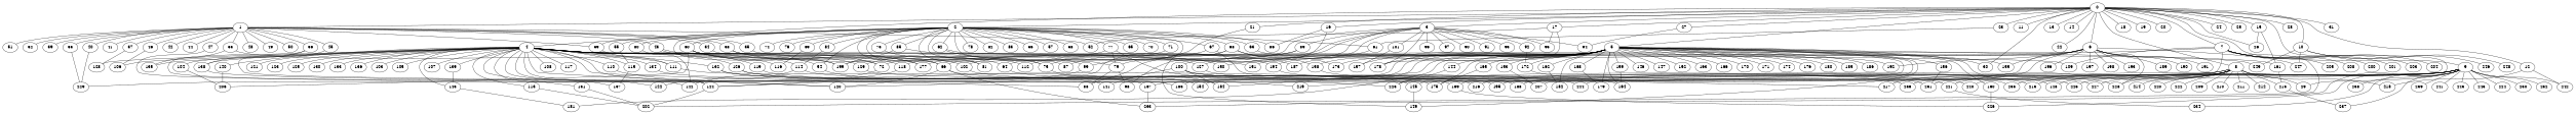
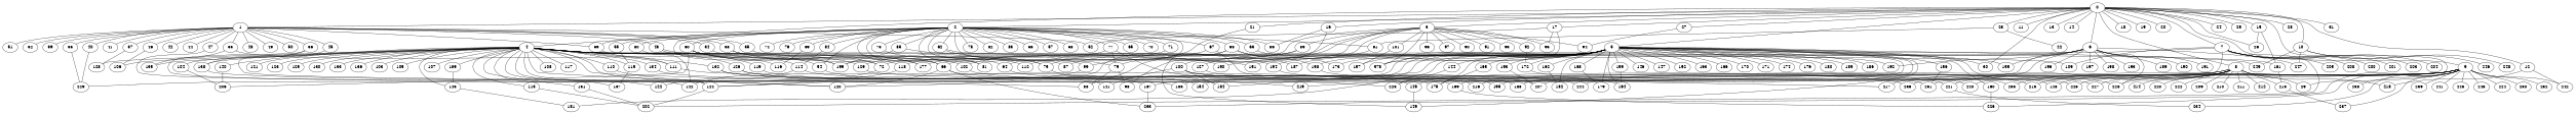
  graph {
    0
    1
    2
    3
    4
    5
    6
    7
    8
    9
    10
    11
    12
    13
    14
    15
    16
    17
    18
    19
    20
    21
    22
    23
    24
    25
    26
    27
    28
    29
    30
    31
    32
    33
    34
    35
    36
    37
    38
    39
    40
    41
    42
    43
    44
    45
    46
    47
    48
    49
    50
    51
    52
    53
    59
    54
    55
    56
    57
    58
    60
    61
    62
    63
    64
    65
    66
    67
    68
    69
    70
    71
    72
    73
    74
    75
    76
    77
    78
    79
    80
    81
    82
    83
    84
    85
    86
    87
    96
    98
    99
    100
    101
    97
    88
    89
    90
    91
    92
    93
    94
    95
-   178
+   178 [label=578]
    128
    130
    131
    132
    133
    134
    129
    136
    137
    138
    139
    140
    141
    142
    143
    135
    102
    103
    104
    105
    106
    107
    108
    109
    110
    111
    112
    113
    114
    115
    116
    117
    118
    119
    120
    121
    122
    123
    124
    125
    126
    127
    199
    150
    144
    145
    146
    147
    148
    149
    151
    152
    153
    154
    155
    156
    157
    158
    159
    160
    161
    162
    163
    164
    165
    166
    167
    168
    169
    170
    171
    172
    173
    174
    175
    176
    177
    179
    180
    181
    182
    183
    184
    185
    186
    187
    192
    194
    195
    196
    197
    198
    193
    188
    189
    190
    191
    247
    228
    200
    201
    202
    203
    204
    205
    207
    208
    209
    210
    211
    212
    213
    214
    215
    216
    217
    218
    219
    220
    221
    222
    223
    224
    225
    226
    227
    229
    230
    231
    232
    233
    234
    235
    236
    237
    238
    239
    240
    241
    242
    243
    244
    245
    248
    249
    246
    206
    0 -- 1
    0 -- 2
    0 -- 3
    0 -- 4
    0 -- 5
    0 -- 6
    0 -- 7
    0 -- 8
    0 -- 9
    0 -- 10
    0 -- 11
    0 -- 12
    0 -- 13
    0 -- 14
    0 -- 15
    0 -- 16
    0 -- 17
    0 -- 18
    0 -- 19
    0 -- 20
    0 -- 21
-   0 -- 22
+   23 -- 22
    0 -- 23
    0 -- 24
    0 -- 25
    0 -- 26
    0 -- 27
    0 -- 28
    0 -- 29
    0 -- 30
    0 -- 31
    1 -- 32
    1 -- 33
    1 -- 34
    1 -- 35
    1 -- 36
    1 -- 37
    1 -- 38
    1 -- 39
    1 -- 40
    1 -- 41
    1 -- 42
    1 -- 43
    1 -- 44
    1 -- 45
    1 -- 46
    1 -- 47
    1 -- 48
    1 -- 49
    1 -- 50
    1 -- 51
    1 -- 52
    1 -- 53
    1 -- 59
    2 -- 59
    2 -- 54
    2 -- 55
    2 -- 56
    2 -- 57
    2 -- 58
    2 -- 60
    2 -- 61
    2 -- 62
    2 -- 63
    2 -- 64
    2 -- 65
    2 -- 66
    2 -- 67
    2 -- 68
    2 -- 69
    2 -- 70
    2 -- 71
    2 -- 72
    2 -- 73
    2 -- 74
    2 -- 75
    2 -- 76
    2 -- 77
    2 -- 78
    2 -- 79
    2 -- 80
    2 -- 81
    2 -- 82
    2 -- 83
    2 -- 84
    2 -- 85
    2 -- 86
    2 -- 87
    3 -- 72
    3 -- 96
    3 -- 98
    3 -- 99
    3 -- 100
    3 -- 101
    3 -- 97
    3 -- 88
    3 -- 89
    3 -- 90
    3 -- 91
    3 -- 92
    3 -- 93
    3 -- 94
    3 -- 95
    3 -- 178
    4 -- 88
    4 -- 128
    4 -- 130
    4 -- 131
    4 -- 132
    4 -- 133
    4 -- 134
    4 -- 129
    4 -- 136
    4 -- 137
    4 -- 138
    4 -- 139
    4 -- 140
    4 -- 141
    4 -- 142
    4 -- 143
    4 -- 135
    4 -- 102
    4 -- 103
    4 -- 104
    4 -- 105
    4 -- 106
    4 -- 107
    4 -- 108
    4 -- 109
    4 -- 110
    4 -- 111
    4 -- 112
    4 -- 113
    4 -- 114
    4 -- 115
    4 -- 116
    4 -- 117
    4 -- 118
    4 -- 119
    4 -- 120
    4 -- 121
    4 -- 122
    4 -- 123
    4 -- 124
    4 -- 125
    4 -- 126
-   4 -- 127
    4 -- 199
    4 -- 150
    5 -- 30
    5 -- 178
    5 -- 150
    5 -- 144
    5 -- 145
    5 -- 146
    5 -- 147
    5 -- 148
    5 -- 149
    5 -- 151
    5 -- 152
    5 -- 153
    5 -- 154
    5 -- 155
    5 -- 156
    5 -- 157
    5 -- 158
    5 -- 159
    5 -- 160
    5 -- 161
    5 -- 162
    5 -- 163
    5 -- 164
    5 -- 165
    5 -- 166
    5 -- 167
    5 -- 168
    5 -- 169
    5 -- 170
    5 -- 171
    5 -- 172
    5 -- 173
    5 -- 174
    5 -- 175
    5 -- 176
    5 -- 177
    5 -- 179
    5 -- 180
    5 -- 181
    5 -- 182
    5 -- 183
    5 -- 184
    5 -- 185
    5 -- 186
    5 -- 187
    6 -- 199
    6 -- 155
    6 -- 192
    6 -- 194
    6 -- 195
    6 -- 196
    6 -- 197
    6 -- 198
    6 -- 193
    6 -- 188
    6 -- 189
    6 -- 190
    6 -- 191
    6 -- 247
    6 -- 228
    7 -- 66
    7 -- 109
    7 -- 200
    7 -- 201
    7 -- 202
    7 -- 203
    7 -- 204
    7 -- 205
    7 -- 207
    7 -- 208
    8 -- 29
    8 -- 148
    8 -- 209
    8 -- 210
    8 -- 211
    8 -- 212
    8 -- 213
    8 -- 214
    8 -- 215
    8 -- 216
    8 -- 217
    8 -- 218
    8 -- 219
    8 -- 220
    8 -- 221
    8 -- 222
    8 -- 223
    9 -- 228
    9 -- 224
    9 -- 225
    9 -- 226
    9 -- 227
    9 -- 229
    9 -- 230
    9 -- 231
    9 -- 232
    9 -- 233
    9 -- 234
    9 -- 235
    9 -- 236
    9 -- 237
    9 -- 238
    9 -- 239
    9 -- 240
    9 -- 241
    9 -- 242
    9 -- 243
    9 -- 244
    9 -- 245
    10 -- 247
    10 -- 248
    10 -- 249
    10 -- 246
    12 -- 218
    12 -- 242
    15 -- 26
    15 -- 161
    16 -- 79
    16 -- 86
    17 -- 52
    17 -- 95
    17 -- 178
    21 -- 75
    23 -- 61
    27 -- 94
    33 -- 229
    34 -- 75
    35 -- 151
    36 -- 138
    36 -- 120
    37 -- 128
    38 -- 177
    38 -- 194
    40 -- 229
    43 -- 54
    43 -- 66
    45 -- 223
    46 -- 106
    47 -- 124
    53 -- 135
    53 -- 199
    59 -- 111
    54 -- 154
    55 -- 115
    60 -- 64
    60 -- 72
    60 -- 177
    60 -- 206
    61 -- 127
    62 -- 99
    62 -- 249
    63 -- 192
    64 -- 231
    66 -- 120
    66 -- 164
    66 -- 233
    67 -- 87
    67 -- 225
    68 -- 120
    68 -- 149
    68 -- 158
    68 -- 173
    69 -- 116
    71 -- 102
    72 -- 142
    73 -- 81
    75 -- 184
    77 -- 79
    77 -- 129
    77 -- 207
    79 -- 98
    79 -- 88
    80 -- 142
    84 -- 114
    85 -- 199
    85 -- 187
    99 -- 124
    100 -- 141
    100 -- 184
    100 -- 221
    100 -- 240
    101 -- 157
    89 -- 112
    89 -- 118
    92 -- 172
    131 -- 202
    132 -- 175
    132 -- 216
    134 -- 183
    129 -- 217
    138 -- 219
    139 -- 143
    140 -- 206
    143 -- 181
    102 -- 236
    104 -- 206
    110 -- 167
    111 -- 145
    113 -- 202
    114 -- 122
    114 -- 188
    115 -- 137
    118 -- 124
    119 -- 244
    124 -- 202
    126 -- 169
    126 -- 195
    127 -- 235
    144 -- 223
    145 -- 149
    153 -- 207
    156 -- 231
    158 -- 228
    159 -- 164
    160 -- 226
    161 -- 215
    162 -- 182
    165 -- 175
    167 -- 233
    168 -- 179
    169 -- 226
    172 -- 213
    194 -- 227
    215 -- 237
    221 -- 234
  }
